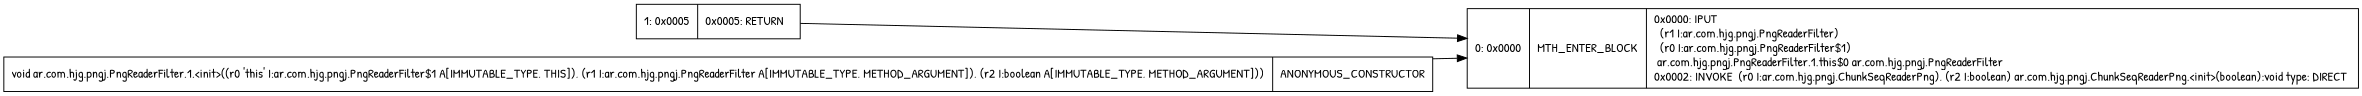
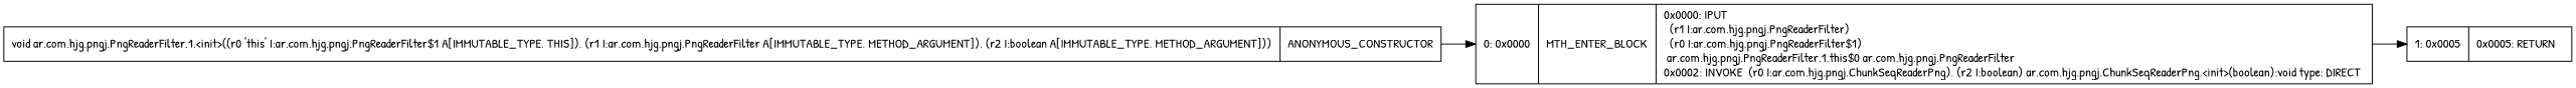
  digraph {
    rankdir=LR
    fontname="Patrick Hand"
    node [shape=record fontname="Patrick Hand"]
    edge [fontname="Patrick Hand"]
    n1 [label="{0\:\ 0x0000|MTH_ENTER_BLOCK\l|0x0000: IPUT  \l  (r1 I:ar.com.hjg.pngj.PngReaderFilter)\l  (r0 I:ar.com.hjg.pngj.PngReaderFilter$1)\l ar.com.hjg.pngj.PngReaderFilter.1.this$0 ar.com.hjg.pngj.PngReaderFilter \l0x0002: INVOKE  (r0 I:ar.com.hjg.pngj.ChunkSeqReaderPng), (r2 I:boolean) ar.com.hjg.pngj.ChunkSeqReaderPng.\<init\>(boolean):void type: DIRECT \l}"]
    n2 [label="{1\:\ 0x0005|0x0005: RETURN   \l}"]
    n3 [label="{void ar.com.hjg.pngj.PngReaderFilter.1.\<init\>((r0 'this' I:ar.com.hjg.pngj.PngReaderFilter$1 A[IMMUTABLE_TYPE, THIS]), (r1 I:ar.com.hjg.pngj.PngReaderFilter A[IMMUTABLE_TYPE, METHOD_ARGUMENT]), (r2 I:boolean A[IMMUTABLE_TYPE, METHOD_ARGUMENT]))  | ANONYMOUS_CONSTRUCTOR\l}"]
-   n2 -> n1
+   n1 -> n2
    n3 -> n1
  }
